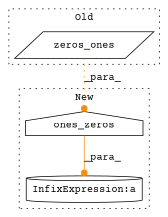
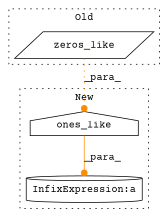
  digraph {
    fontname="Courier Prime"
    node [a=32 color=black fontname="Courier Prime"]
    edge [arrowhead=dot color=darkorange fontname="Courier Prime"]
-   n1 [l="10,1" label=ones_zeros s="3881,3908" shape=house]
+   n1 [l="10,1" label=ones_like s="3881,3908" shape=house]
    n2 [a=27 l=3 label="InfixExpression:a" s=3909 shape=cylinder]
-   n3 [l="11,1" label=zeros_ones s="3880,3908" shape=parallelogram]
+   n3 [l="11,1" label=zeros_like s="3880,3908" shape=parallelogram]
    subgraph cluster_1 {
      label=New
      style=dotted
      n1
      n2
    }
    subgraph cluster_2 {
      label=Old
      style=dotted
      n3
    }
    n1 -> n2 [label=_para_ style=solid]
    n3 -> n1 [label=_para_ style=dotted]
  }
